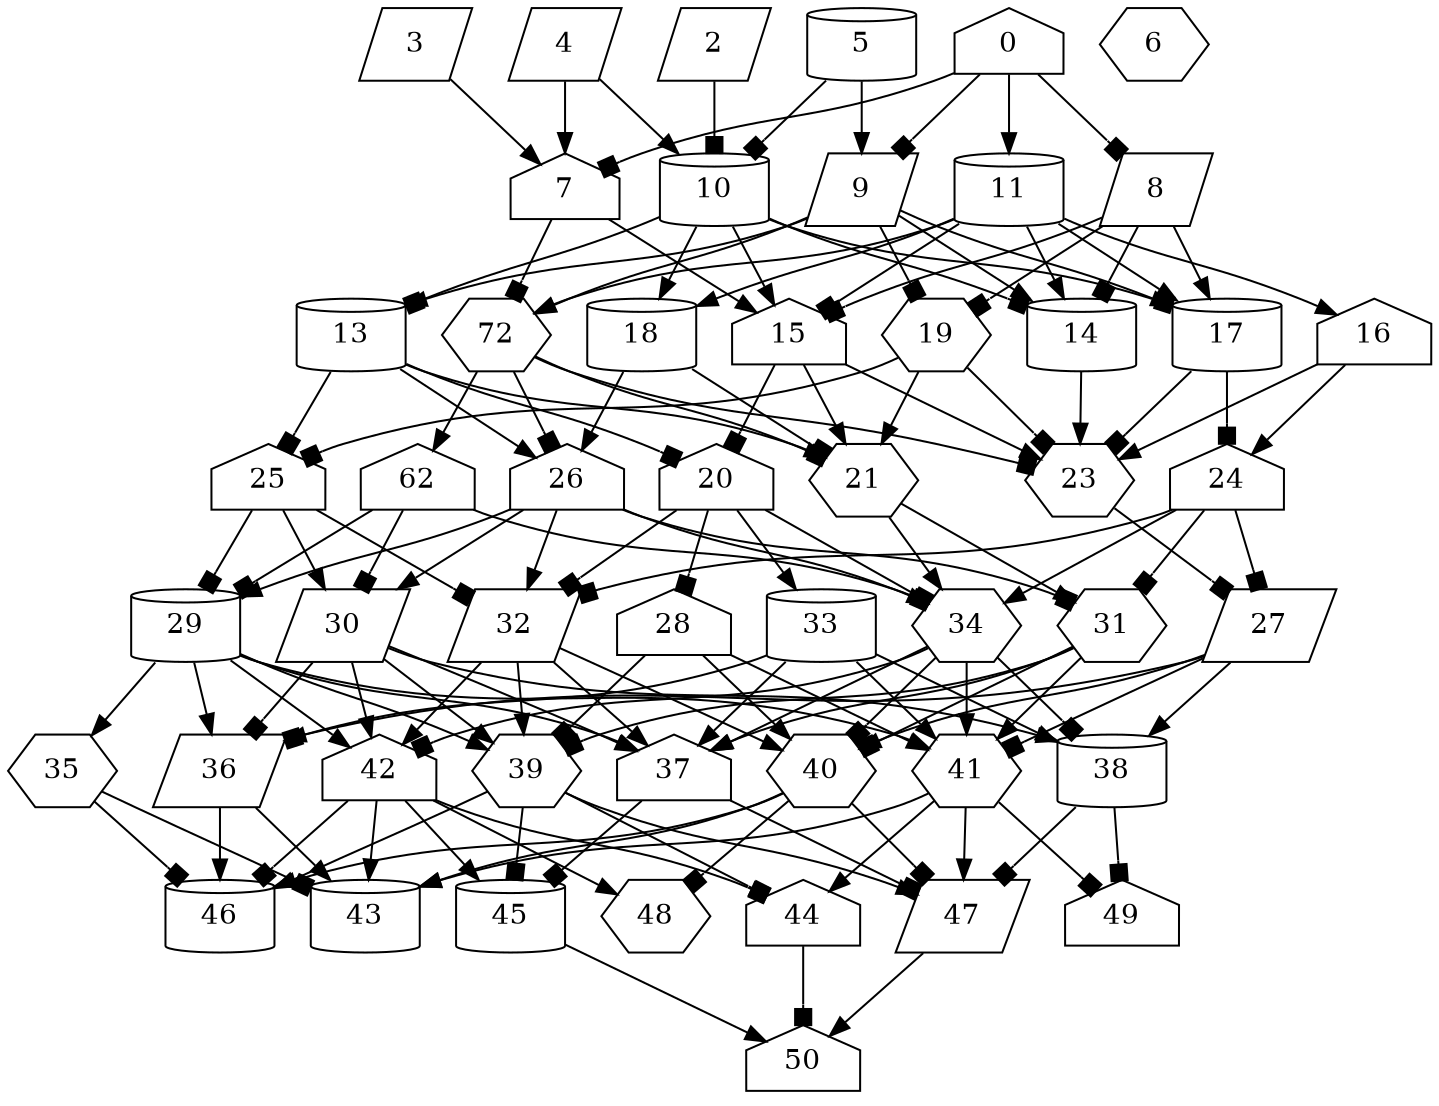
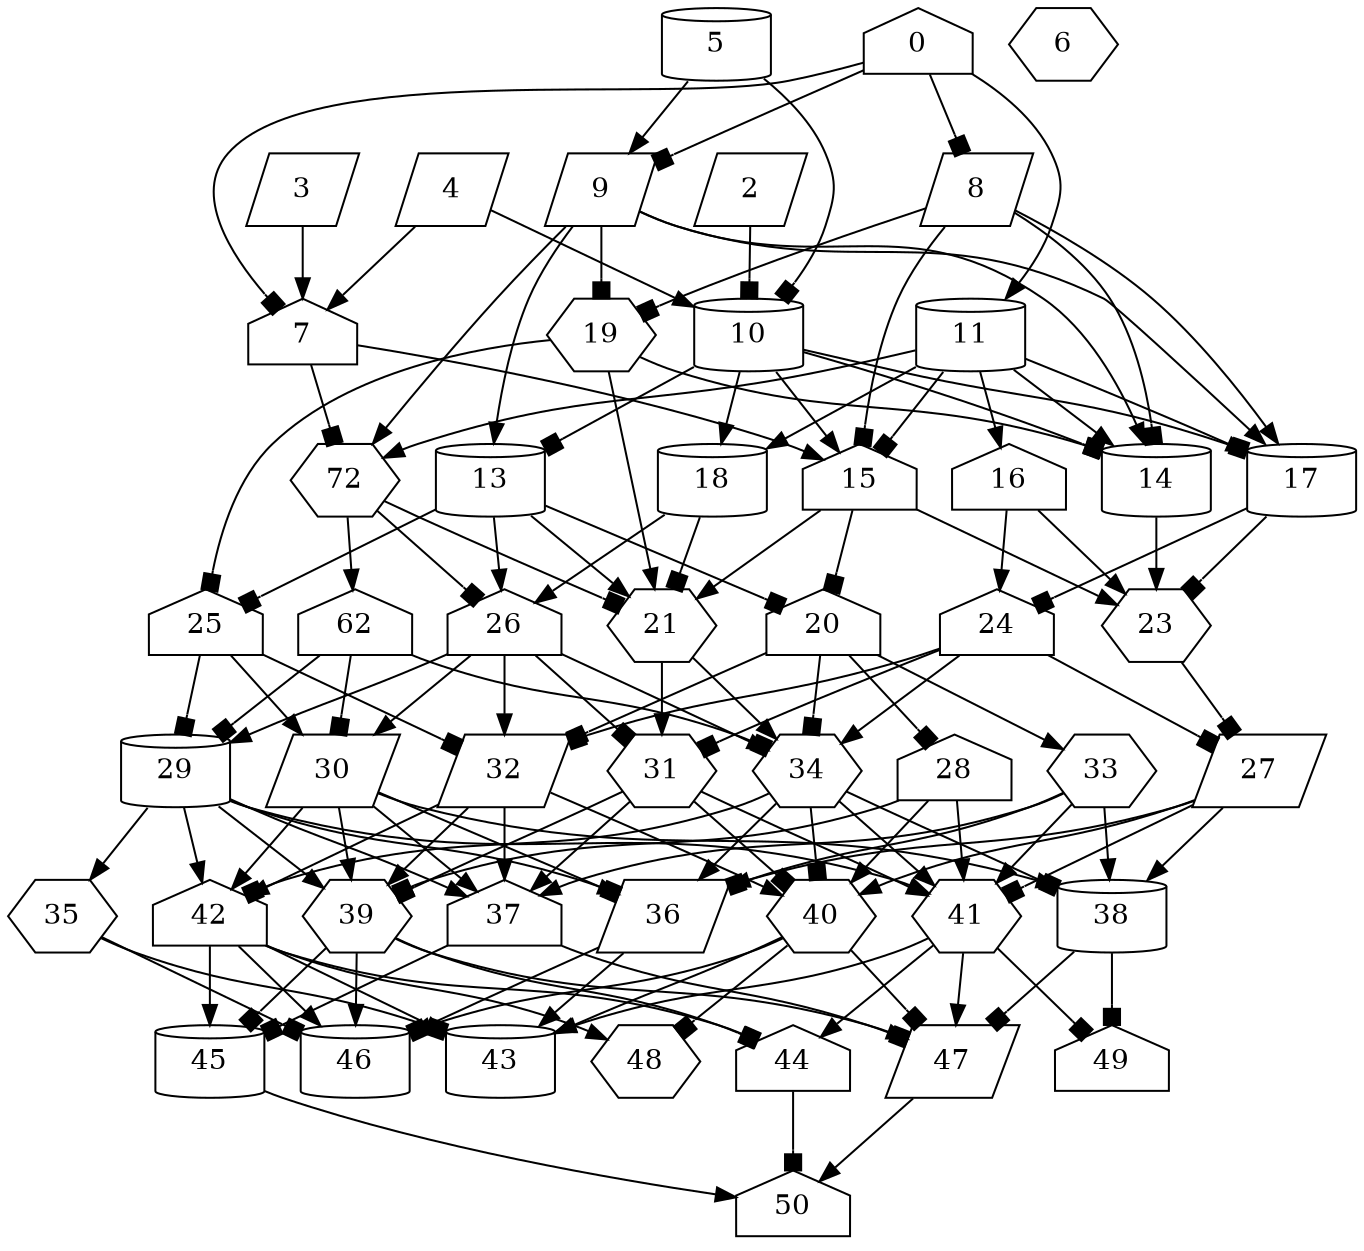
  digraph {
    node [alpha=0.18 shape=house]
    edge [arrowhead=normal]
    n1 [alpha=0.03 expect_size=16473088 label=0]
    7 [expect_size=30426112]
    8 [alpha=0.07 expect_size=29194240 shape=parallelogram]
    9 [alpha=0.01 expect_size=37046272 shape=parallelogram]
    11 [alpha=0.11 expect_size=9865216 shape=cylinder]
    n6 [alpha=0.19 expect_size=17669120 label=72 shape=hexagon]
    15 [expect_size=8421376]
    14 [expect_size=45907968 shape=cylinder]
    17 [expect_size=38990848 shape=cylinder]
    19 [alpha=0.11 expect_size=49446912 shape=hexagon]
    13 [alpha=0.06 expect_size=27997184 shape=cylinder]
    18 [alpha=0.07 expect_size=33713152 shape=cylinder]
    16 [alpha=0.00 expect_size=8591360]
    21 [alpha=0.02 expect_size=38476800 shape=hexagon]
    n15 [alpha=0.16 expect_size=17275904 label=62]
    23 [alpha=0.07 expect_size=15221760 shape=hexagon]
    26 [alpha=0.05 expect_size=17979392]
    20 [alpha=0.14 expect_size=52054016]
    24 [expect_size=28795904]
    25 [alpha=0.11 expect_size=23665664]
    2 [alpha=0.04 expect_size=19681280 shape=parallelogram]
    10 [alpha=0.14 expect_size=34623488 shape=cylinder]
    3 [alpha=0.08 expect_size=45790208 shape=parallelogram]
    4 [alpha=0.04 expect_size=51271680 shape=parallelogram]
    5 [alpha=0.00 expect_size=10770432 shape=cylinder]
    6 [alpha=0.13 expect_size=6188032 shape=hexagon]
    34 [alpha=0.12 expect_size=10549248 shape=hexagon]
    31 [alpha=0.13 expect_size=43941888 shape=hexagon]
    29 [alpha=0.11 expect_size=31260672 shape=cylinder]
    30 [alpha=0.11 expect_size=10284032 shape=parallelogram]
    27 [alpha=0.09 expect_size=17983488 shape=parallelogram]
    32 [alpha=0.01 expect_size=49092608 shape=parallelogram]
    28 [alpha=0.03 expect_size=14403584]
-   33 [expect_size=40173568 shape=cylinder]
+   33 [expect_size=40173568 shape=hexagon]
    40 [alpha=0.04 expect_size=51106816 shape=hexagon]
    41 [alpha=0.00 expect_size=30356480 shape=hexagon]
    42 [alpha=0.02 expect_size=14788608]
    36 [alpha=0.05 expect_size=32793600 shape=parallelogram]
    38 [alpha=0.00 expect_size=17717248 shape=cylinder]
    39 [alpha=0.02 expect_size=25230336 shape=hexagon]
    37 [alpha=0.17 expect_size=43951104]
    35 [alpha=0.08 expect_size=6246400 shape=hexagon]
    43 [alpha=0.07 expect_size=16830464 shape=cylinder]
    46 [alpha=0.15 expect_size=12828672 shape=cylinder]
    47 [alpha=0.09 expect_size=24916992 shape=parallelogram]
    48 [alpha=0.07 expect_size=16753664 shape=hexagon]
    49 [alpha=0.16 expect_size=16812032]
    44 [alpha=0.03 expect_size=12050432]
    45 [alpha=0.06 expect_size=41113600 shape=cylinder]
    50 [alpha=0.07 expect_size=22108160]
    n1 -> 7 [arrowhead=box]
    n1 -> 8 [arrowhead=box]
    n1 -> 9 [arrowhead=box]
    n1 -> 11
    7 -> n6 [arrowhead=box]
    7 -> 15
    8 -> 15 [arrowhead=box]
    8 -> 14 [arrowhead=box]
    8 -> 17
    8 -> 19 [arrowhead=box]
    9 -> n6
    9 -> 14
    9 -> 17
    9 -> 19 [arrowhead=box]
    9 -> 13
    11 -> n6
    11 -> 15 [arrowhead=box]
    11 -> 14
    11 -> 17
    11 -> 18
    11 -> 16
    n6 -> 21 [arrowhead=box]
    n6 -> n15
-   n6 -> 23 [arrowhead=box]
    n6 -> 26 [arrowhead=box]
    15 -> 21
    15 -> 23
    15 -> 20 [arrowhead=box]
    14 -> 23
    17 -> 23 [arrowhead=box]
    17 -> 24 [arrowhead=box]
    19 -> 21
-   19 -> 23 [arrowhead=box]
+   19 -> 14 [arrowhead=box]
    19 -> 25 [arrowhead=box]
    13 -> 21
    13 -> 26
    13 -> 20 [arrowhead=box]
    13 -> 25 [arrowhead=box]
    18 -> 21 [arrowhead=box]
    18 -> 26
    16 -> 23
    16 -> 24
    21 -> 34
    21 -> 31
    n15 -> 34 [arrowhead=box]
    n15 -> 29 [arrowhead=box]
    n15 -> 30 [arrowhead=box]
    23 -> 27 [arrowhead=box]
    26 -> 34
    26 -> 31 [arrowhead=box]
    26 -> 29
    26 -> 30
    26 -> 32
    20 -> 34 [arrowhead=box]
    20 -> 32 [arrowhead=box]
    20 -> 28 [arrowhead=box]
    20 -> 33
    24 -> 34
    24 -> 31 [arrowhead=box]
    24 -> 27 [arrowhead=box]
    24 -> 32 [arrowhead=box]
    25 -> 29 [arrowhead=box]
    25 -> 30
    25 -> 32 [arrowhead=box]
    2 -> 10 [arrowhead=box]
    10 -> 15
    10 -> 14 [arrowhead=box]
    10 -> 17 [arrowhead=box]
    10 -> 13 [arrowhead=box]
    10 -> 18
    3 -> 7
    4 -> 7
    4 -> 10
    5 -> 9
    5 -> 10 [arrowhead=box]
    34 -> 40 [arrowhead=box]
    34 -> 41
    34 -> 42 [arrowhead=box]
-   34 -> 37
+   34 -> 36
    34 -> 38 [arrowhead=box]
    31 -> 40 [arrowhead=box]
    31 -> 41
    31 -> 39 [arrowhead=box]
    31 -> 37
    29 -> 41
    29 -> 42
    29 -> 36
    29 -> 39
    29 -> 37
    29 -> 35
    30 -> 42
    30 -> 36 [arrowhead=box]
    30 -> 38
    30 -> 39
    30 -> 37
    27 -> 40
    27 -> 41 [arrowhead=box]
    27 -> 36
    27 -> 38
    32 -> 40
    32 -> 42
    32 -> 39
    32 -> 37
    28 -> 40
    28 -> 41
    28 -> 39 [arrowhead=box]
    33 -> 41
    33 -> 36 [arrowhead=box]
    33 -> 38
    33 -> 37
    40 -> 43
    40 -> 46
    40 -> 47 [arrowhead=box]
    40 -> 48 [arrowhead=box]
    41 -> 43
    41 -> 47
    41 -> 49 [arrowhead=box]
    41 -> 44
    42 -> 43
-   42 -> 46 [arrowhead=box]
+   42 -> 46
    42 -> 48
    42 -> 44 [arrowhead=box]
    42 -> 45
    36 -> 43
-   36 -> 46
+   36 -> 46 [arrowhead=box]
    38 -> 47 [arrowhead=box]
    38 -> 49 [arrowhead=box]
    39 -> 46
    39 -> 47
    39 -> 44 [arrowhead=box]
    39 -> 45 [arrowhead=box]
    37 -> 47 [arrowhead=box]
    37 -> 45 [arrowhead=box]
    35 -> 43 [arrowhead=box]
    35 -> 46 [arrowhead=box]
    47 -> 50
    44 -> 50 [arrowhead=box]
    45 -> 50
  }
